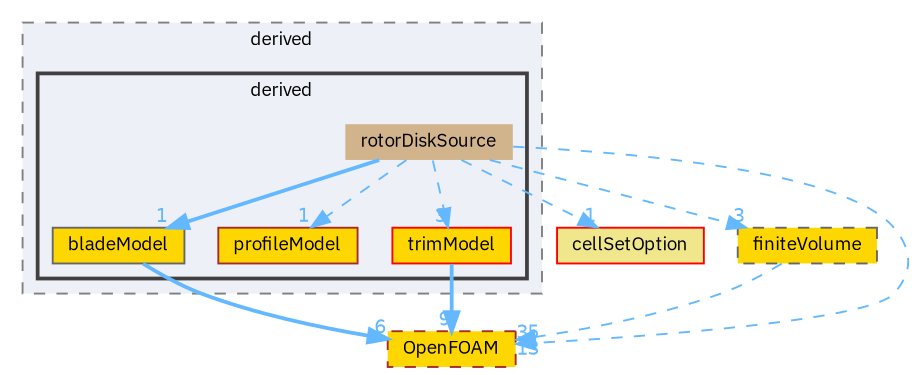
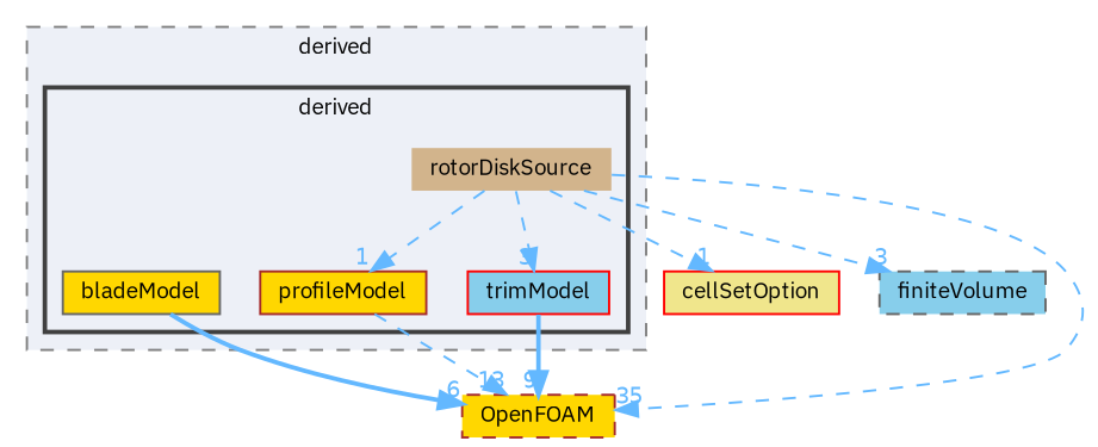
  digraph {
    compound=true
    fontname="IBM Plex Sans"
    node [fontname="IBM Plex Sans" fontsize=10 shape=box style=filled fillcolor=gold color=red]
    edge [color=steelblue1 fontcolor=steelblue1 fontname="IBM Plex Sans" fontsize=10 headlabel=1 labeldistance=1.5 labelfontname=Helvetica labelfontsize=10 style=dashed]
    n1 [height=0.2 label=rotorDiskSource shape=plaintext width=0.4 fillcolor=tan]
    n2 [color=gray40 height=0.2 label=bladeModel width=0.4]
    n3 [color=brown height=0.2 label=profileModel width=0.4]
-   n4 [height=0.2 label=trimModel width=0.4]
+   n4 [fillcolor=skyblue height=0.2 label=trimModel width=0.4]
    n5 [fillcolor=khaki height=0.2 label=cellSetOption width=0.4]
-   n6 [color=gray40 height=0.2 label=finiteVolume style="filled,dashed" width=0.4]
+   n6 [color=gray40 fillcolor=skyblue height=0.2 label=finiteVolume style="filled,dashed" width=0.4]
    n7 [color=brown height=0.2 label=OpenFOAM style="filled,dashed" width=0.4]
    subgraph cluster_1 {
      bgcolor="#edf0f7"
      fontsize=10
      label=derived
      pencolor=grey50
      style="filled,dashed"
      subgraph cluster_2 {
        bgcolor="#edf0f7"
        fontsize=10
        pencolor=grey25
        style="filled,bold"
        n1
        n2
        n3
        n4
      }
    }
-   n1 -> n2 [style=bold]
    n1 -> n3
    n1 -> n4 [headlabel=3]
    n1 -> n5
    n1 -> n6 [headlabel=3]
    n1 -> n7 [headlabel=35]
    n2 -> n7 [headlabel=6 style=bold]
-   n6 -> n7 [headlabel=13]
+   n3 -> n7 [headlabel=13]
    n4 -> n7 [headlabel=9 style=bold]
  }
